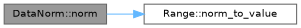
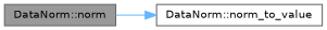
  digraph {
    rankdir=LR
    node [fontname=Helvetica fontsize=10 shape=box style=filled]
    n1 [color=gray40 fillcolor=grey60 fontcolor=black height=0.2 label="DataNorm::norm" width=0.4]
-   n2 [color=grey40 fillcolor=white height=0.2 label="Range::norm_to_value" width=0.4]
+   n2 [color=grey40 fillcolor=white height=0.2 label="DataNorm::norm_to_value" width=0.4]
    n1 -> n2 [color=steelblue1 fontname=Helvetica fontsize=10 labelfontname=Helvetica labelfontsize=10 style=solid]
  }
